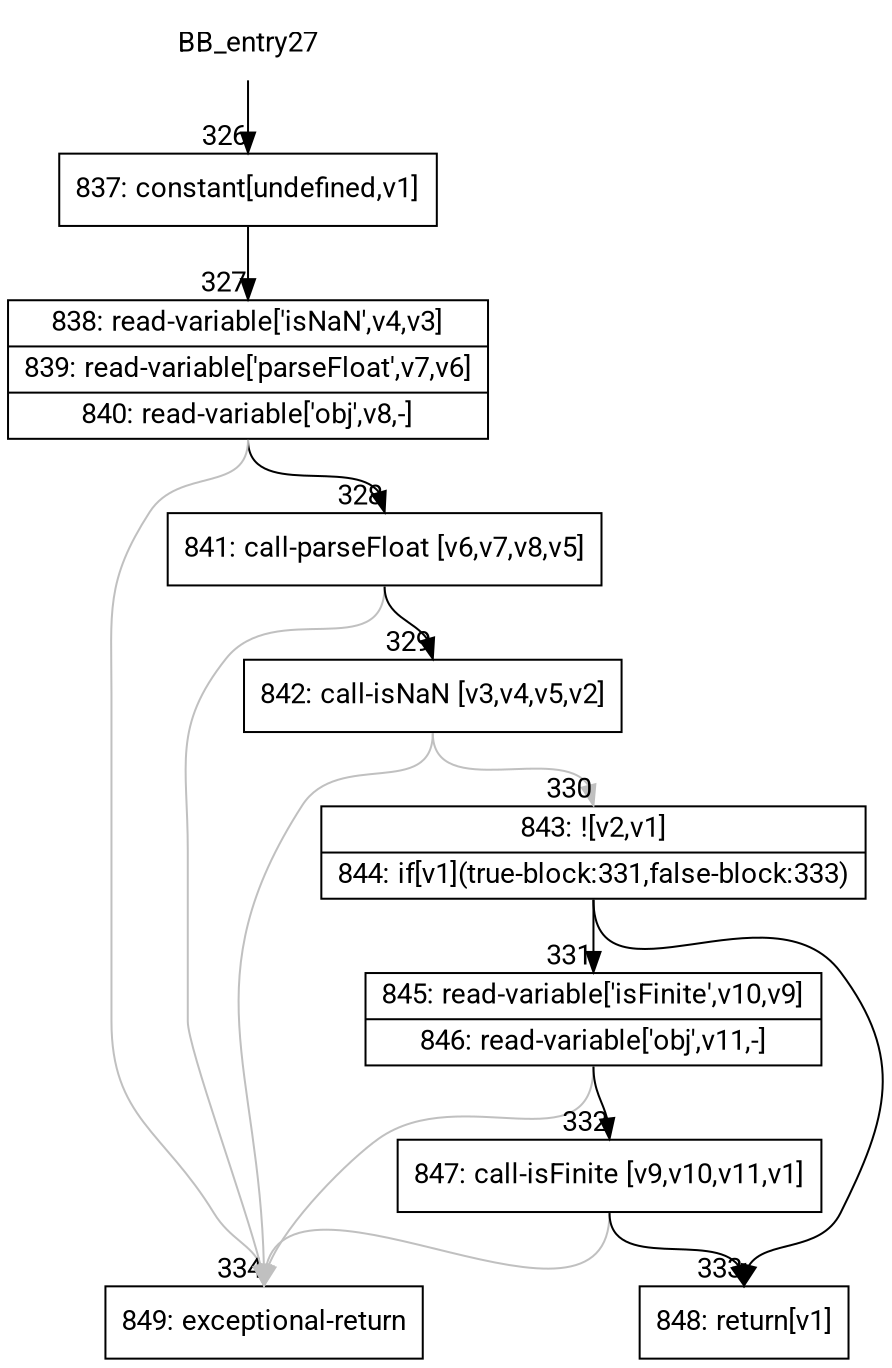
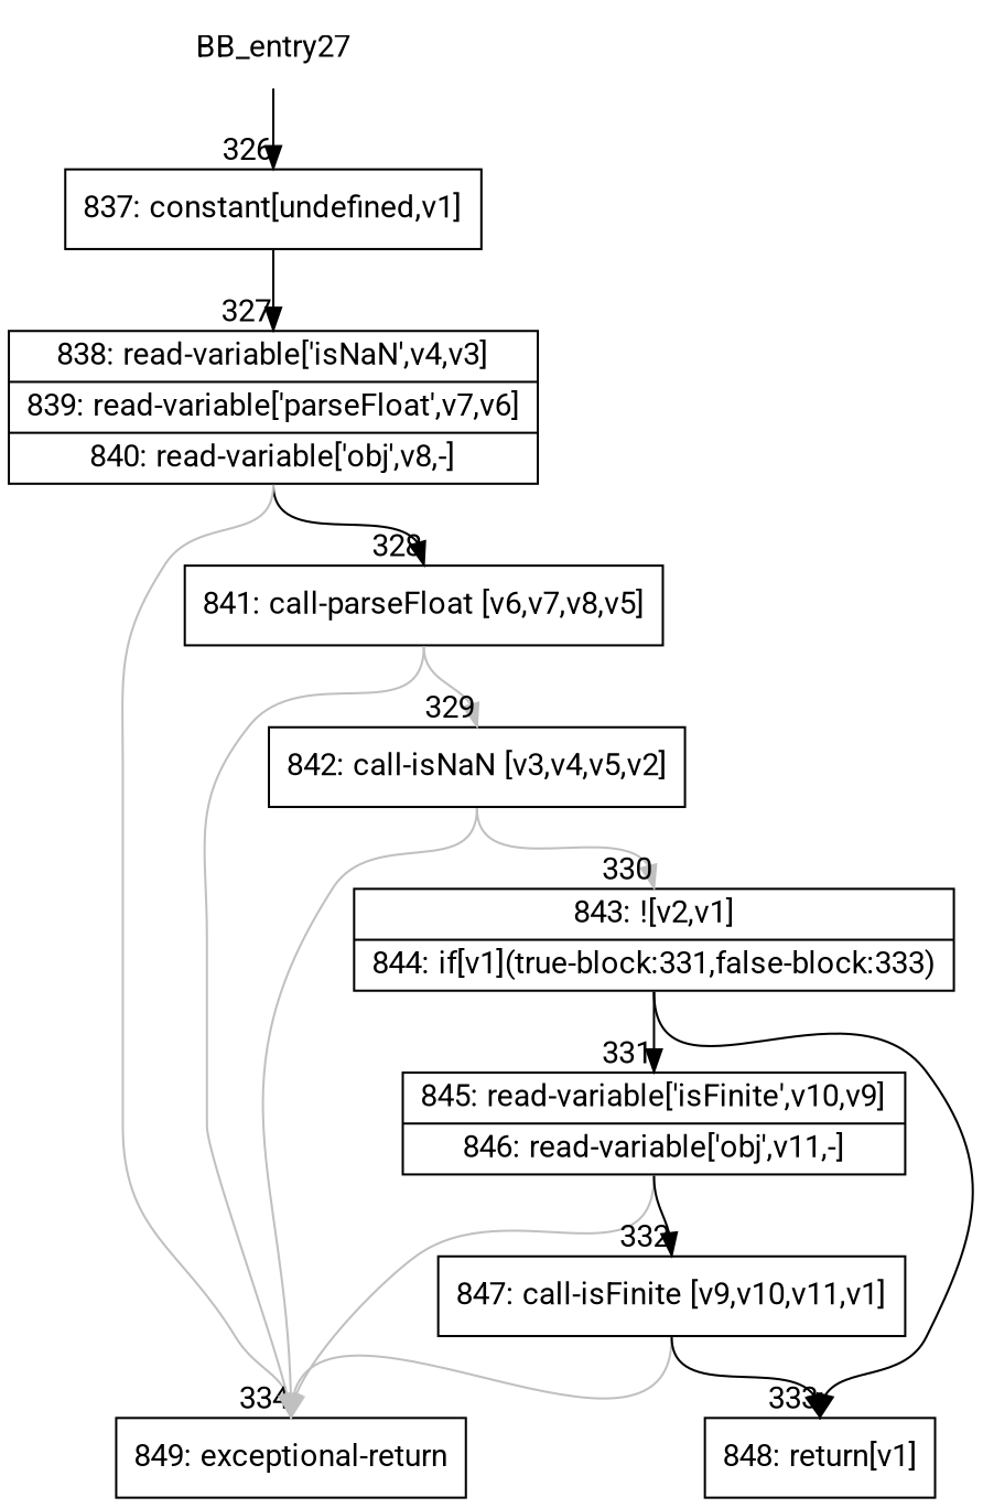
  digraph {
    fontname=Roboto
    rankdir=TD
    node [fontname=Roboto shape=record]
    edge [fontname=Roboto headport=n tailport=s]
    BB_entry27 [shape=none]
    n2 [label="{837: constant[undefined,v1]}"]
    n3 [label="{838: read-variable['isNaN',v4,v3]|839: read-variable['parseFloat',v7,v6]|840: read-variable['obj',v8,-]}"]
    n4 [label="{841: call-parseFloat [v6,v7,v8,v5]}"]
    n5 [label="{849: exceptional-return}"]
    n6 [label="{842: call-isNaN [v3,v4,v5,v2]}"]
    n7 [label="{843: ![v2,v1]|844: if[v1](true-block:331,false-block:333)}"]
    n8 [label="{848: return[v1]}"]
    n9 [label="{845: read-variable['isFinite',v10,v9]|846: read-variable['obj',v11,-]}"]
    n10 [label="{847: call-isFinite [v9,v10,v11,v1]}"]
    BB_entry27 -> n2 [headlabel="    326"]
    n2 -> n3 [headlabel="      327"]
    n3 -> n4 [headlabel="      328"]
    n3 -> n5 [color=gray headlabel="      334"]
    n4 -> n5 [color=gray]
-   n4 -> n6 [headlabel="      329"]
+   n4 -> n6 [headlabel="      329" color=gray]
    n6 -> n5 [color=gray]
    n6 -> n7 [color=gray headlabel="      330"]
    n7 -> n8 [headlabel="      333"]
    n7 -> n9 [headlabel="      331"]
    n9 -> n5 [color=gray]
    n9 -> n10 [headlabel="      332"]
    n10 -> n5 [color=gray]
    n10 -> n8
  }
